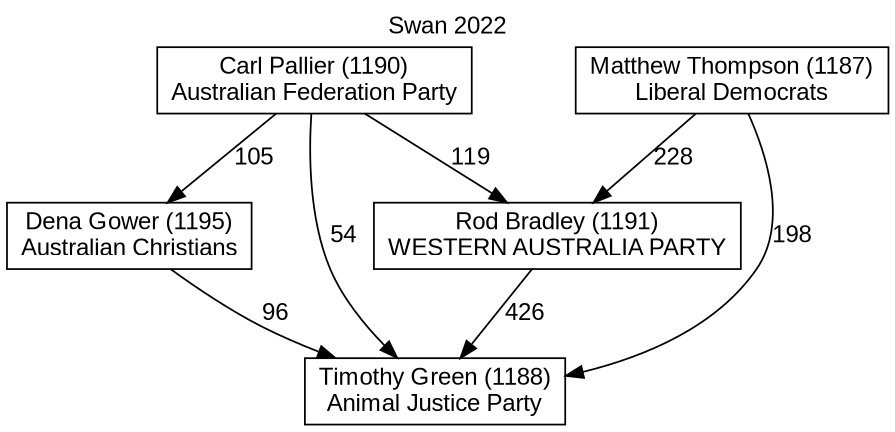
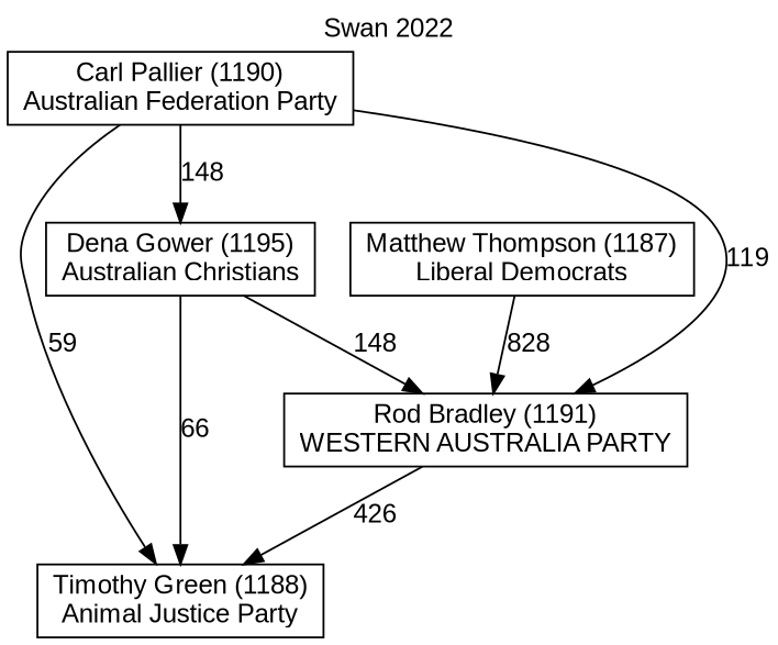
  digraph {
    fontname="Liberation Sans"
    label="Swan 2022"
    labelloc=t
    mclimit=10
    node [fontname="Liberation Sans" shape=box]
    edge [fontname="Liberation Sans"]
    n1 [label="Carl Pallier (1190)\nAustralian Federation Party"]
    n2 [label="Rod Bradley (1191)\nWESTERN AUSTRALIA PARTY"]
    n3 [label="Timothy Green (1188)\nAnimal Justice Party"]
    n4 [label="Dena Gower (1195)\nAustralian Christians"]
    n5 [label="Matthew Thompson (1187)\nLiberal Democrats"]
    n1 -> n2 [label=119]
-   n1 -> n3 [label=54]
-   n1 -> n4 [label=105]
+   n1 -> n3 [label=59]
+   n1 -> n4 [label=148]
    n2 -> n3 [label=426]
-   n4 -> n3 [label=96]
-   n5 -> n2 [label=228]
-   n5 -> n3 [label=198]
+   n4 -> n2 [label=148]
+   n4 -> n3 [label=66]
+   n5 -> n2 [label=828]
  }
